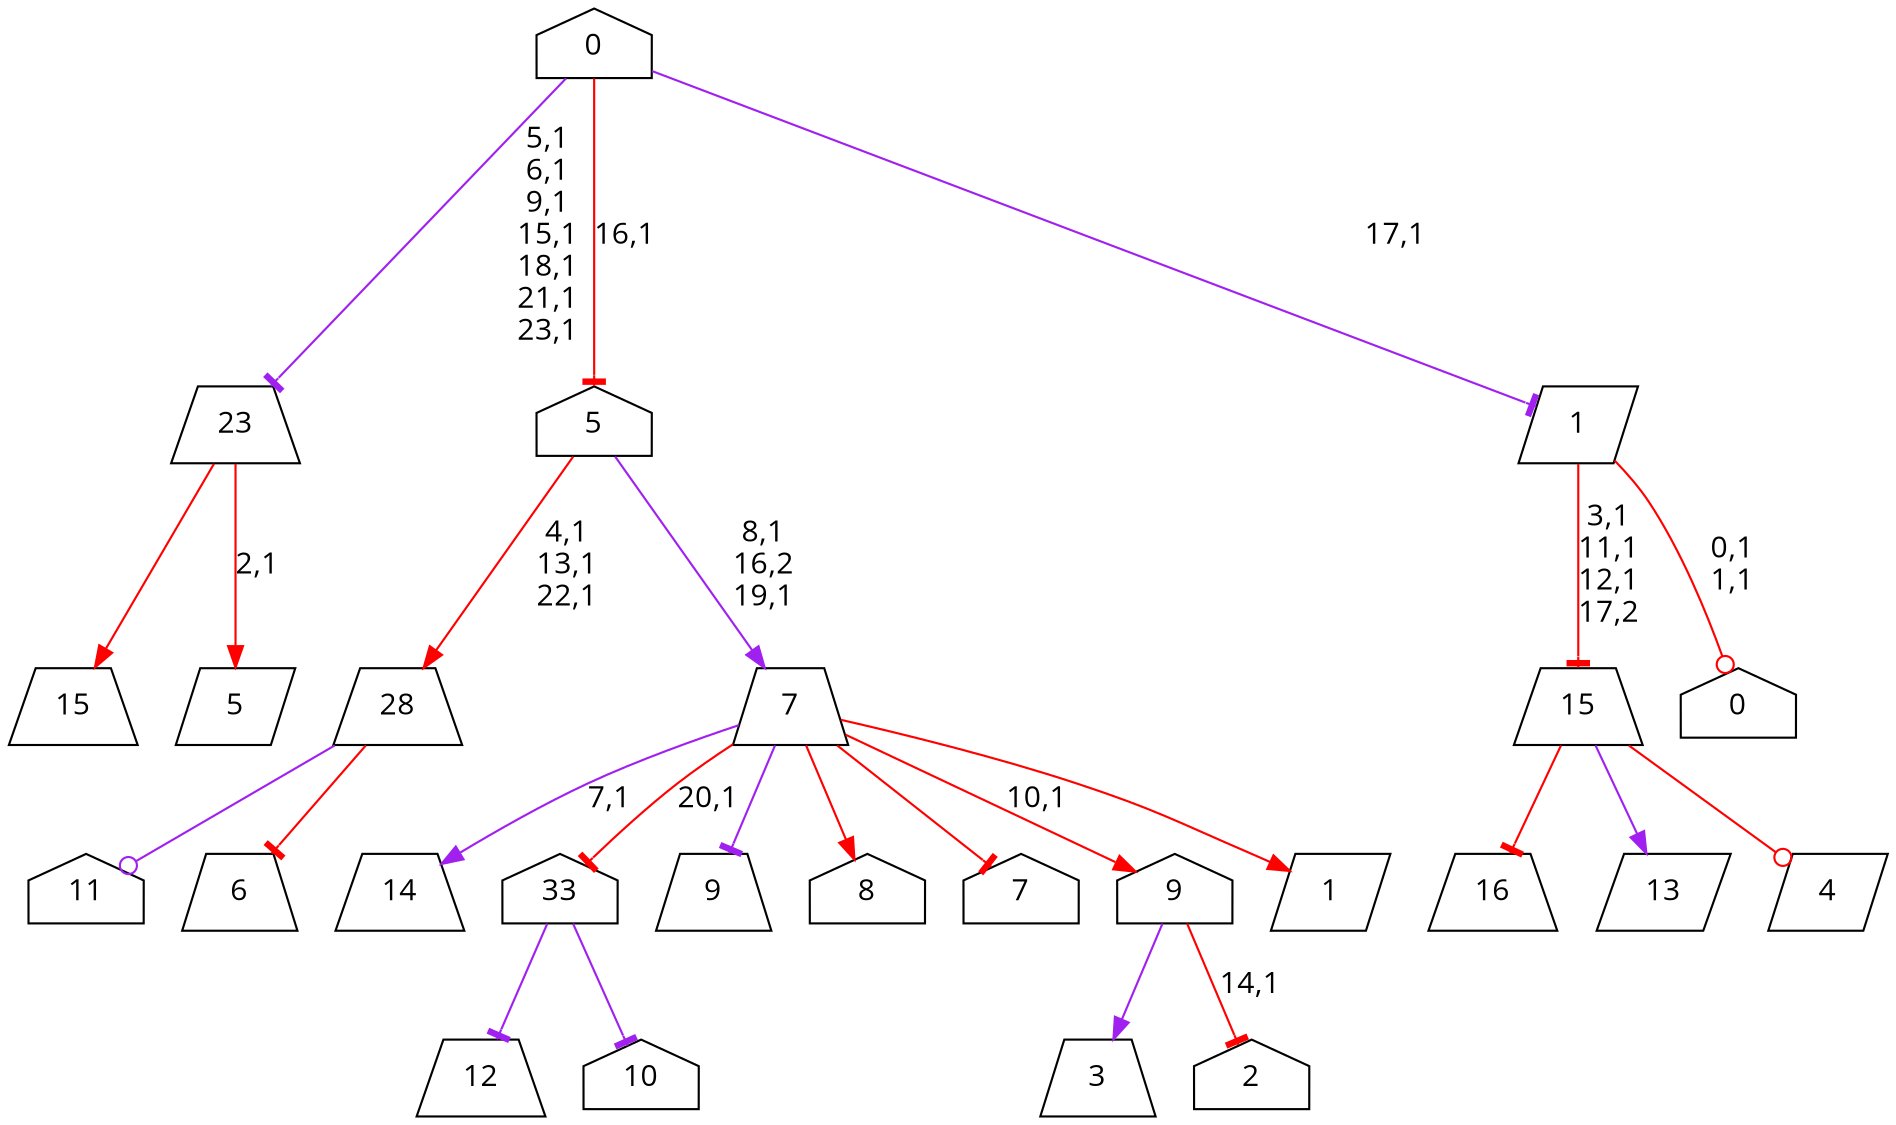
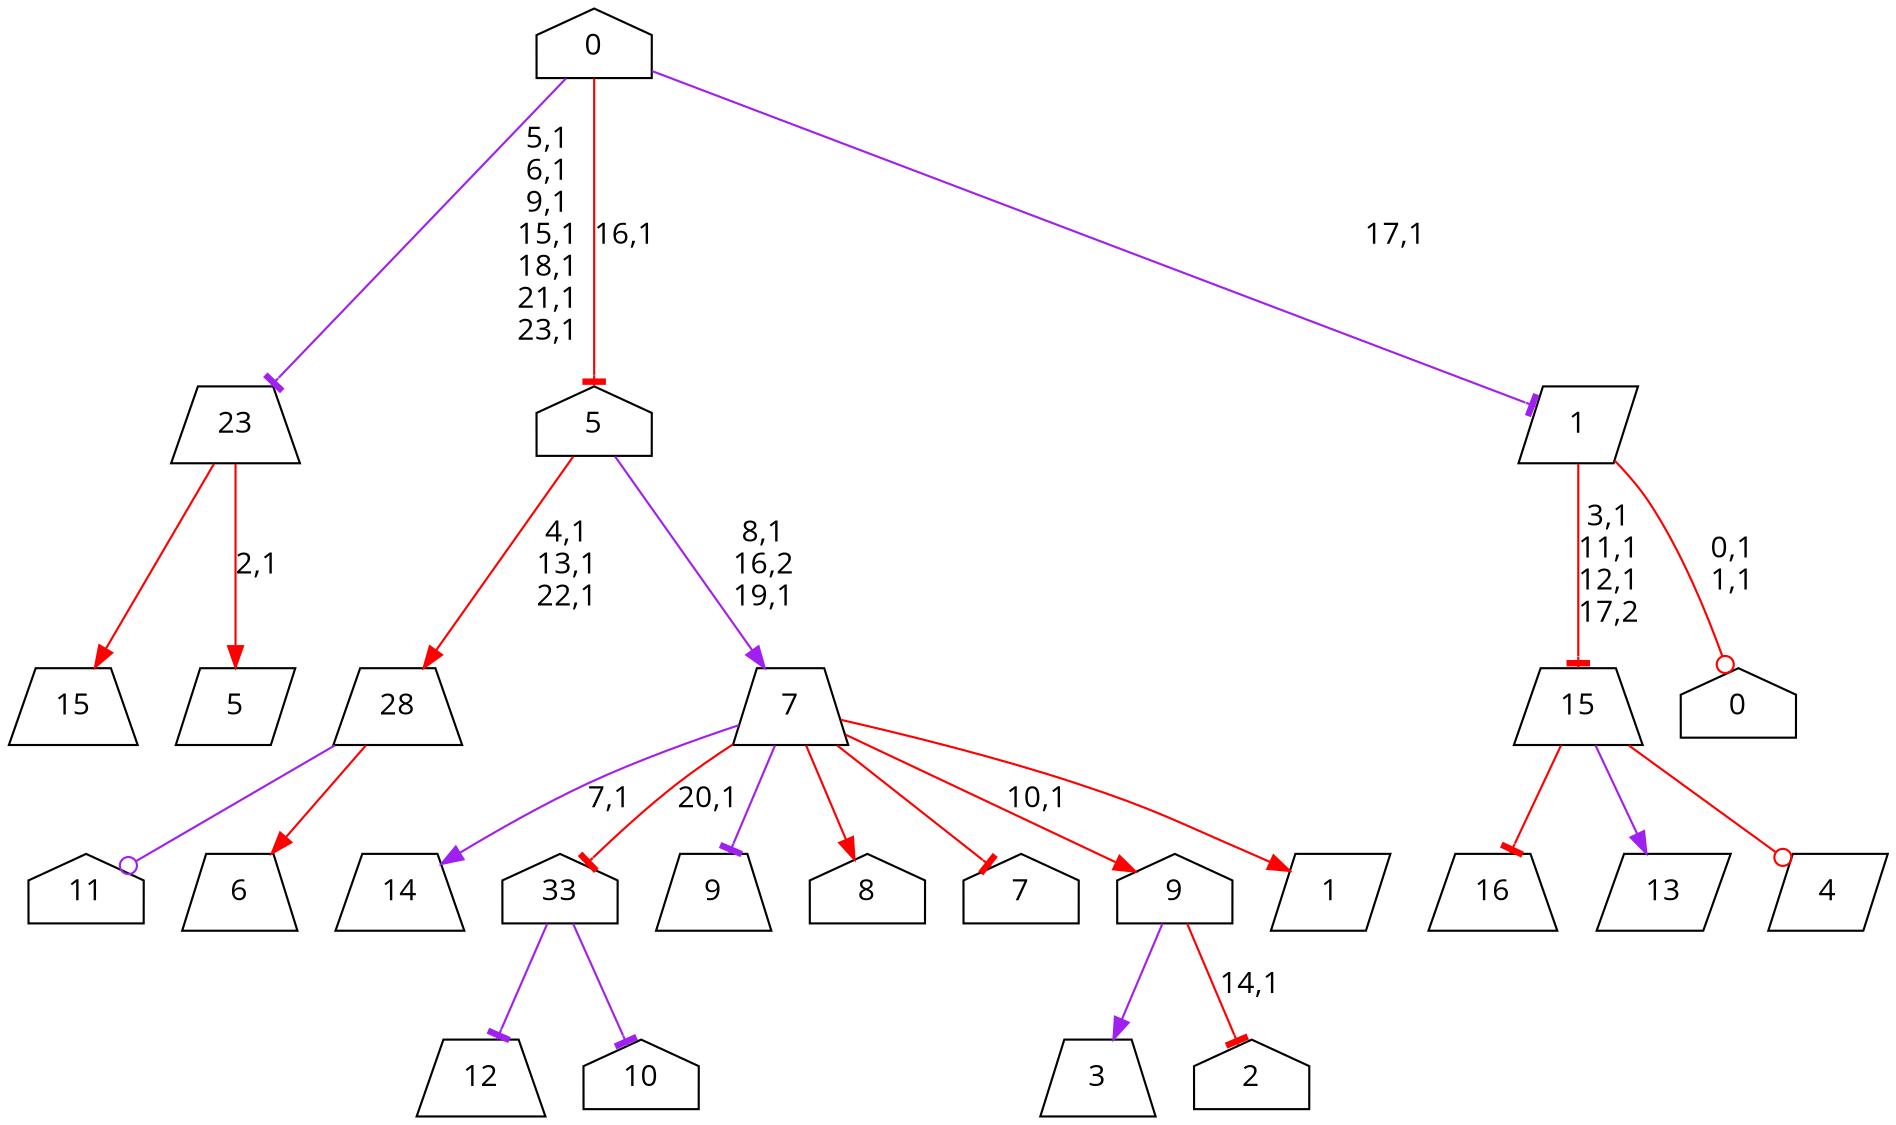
  digraph {
    fontname="Open Sans"
    node [fontname="Open Sans" shape=trapezium]
    edge [arrowhead=tee color=red fontname="Open Sans"]
    n1 [label=16]
    n2 [label=15]
    n3 [label=14]
    n4 [label=13 shape=parallelogram]
    n5 [label=12]
    n6 [label=11 shape=house]
    n7 [label=10 shape=house]
    33 [shape=house]
    n9 [label=9]
    n10 [label=8 shape=house]
    n11 [label=7 shape=house]
    n12 [label=6]
    28
    n14 [label=5 shape=parallelogram]
    23
    n16 [label=4 shape=parallelogram]
    15
    n18 [label=3]
    n19 [label=2 shape=house]
    9 [shape=house]
    n21 [label=1 shape=parallelogram]
    7
    5 [shape=house]
    n24 [label=0 shape=house]
    1 [shape=parallelogram]
    0 [shape=house]
    33 -> n5 [color=purple]
    33 -> n7 [color=purple]
    28 -> n6 [arrowhead=odot color=purple]
-   28 -> n12
+   28 -> n12 [arrowhead=normal]
    23 -> n2 [arrowhead=normal]
    23 -> n14 [arrowhead=normal label="2,1"]
    15 -> n1
    15 -> n4 [arrowhead=normal color=purple]
    15 -> n16 [arrowhead=odot]
    9 -> n18 [arrowhead=normal color=purple]
    9 -> n19 [label="14,1"]
    7 -> n3 [arrowhead=normal color=purple label="7,1"]
    7 -> 33 [label="20,1"]
    7 -> n9 [color=purple]
    7 -> n10 [arrowhead=normal]
    7 -> n11
    7 -> 9 [arrowhead=normal label="10,1"]
    7 -> n21 [arrowhead=normal]
    5 -> 28 [arrowhead=normal label="4,1\n13,1\n22,1"]
    5 -> 7 [arrowhead=normal color=purple label="8,1\n16,2\n19,1"]
    1 -> 15 [label="3,1\n11,1\n12,1\n17,2"]
    1 -> n24 [arrowhead=odot label="0,1\n1,1"]
    0 -> 23 [color=purple label="5,1\n6,1\n9,1\n15,1\n18,1\n21,1\n23,1"]
    0 -> 5 [label="16,1"]
    0 -> 1 [color=purple label="17,1"]
  }
